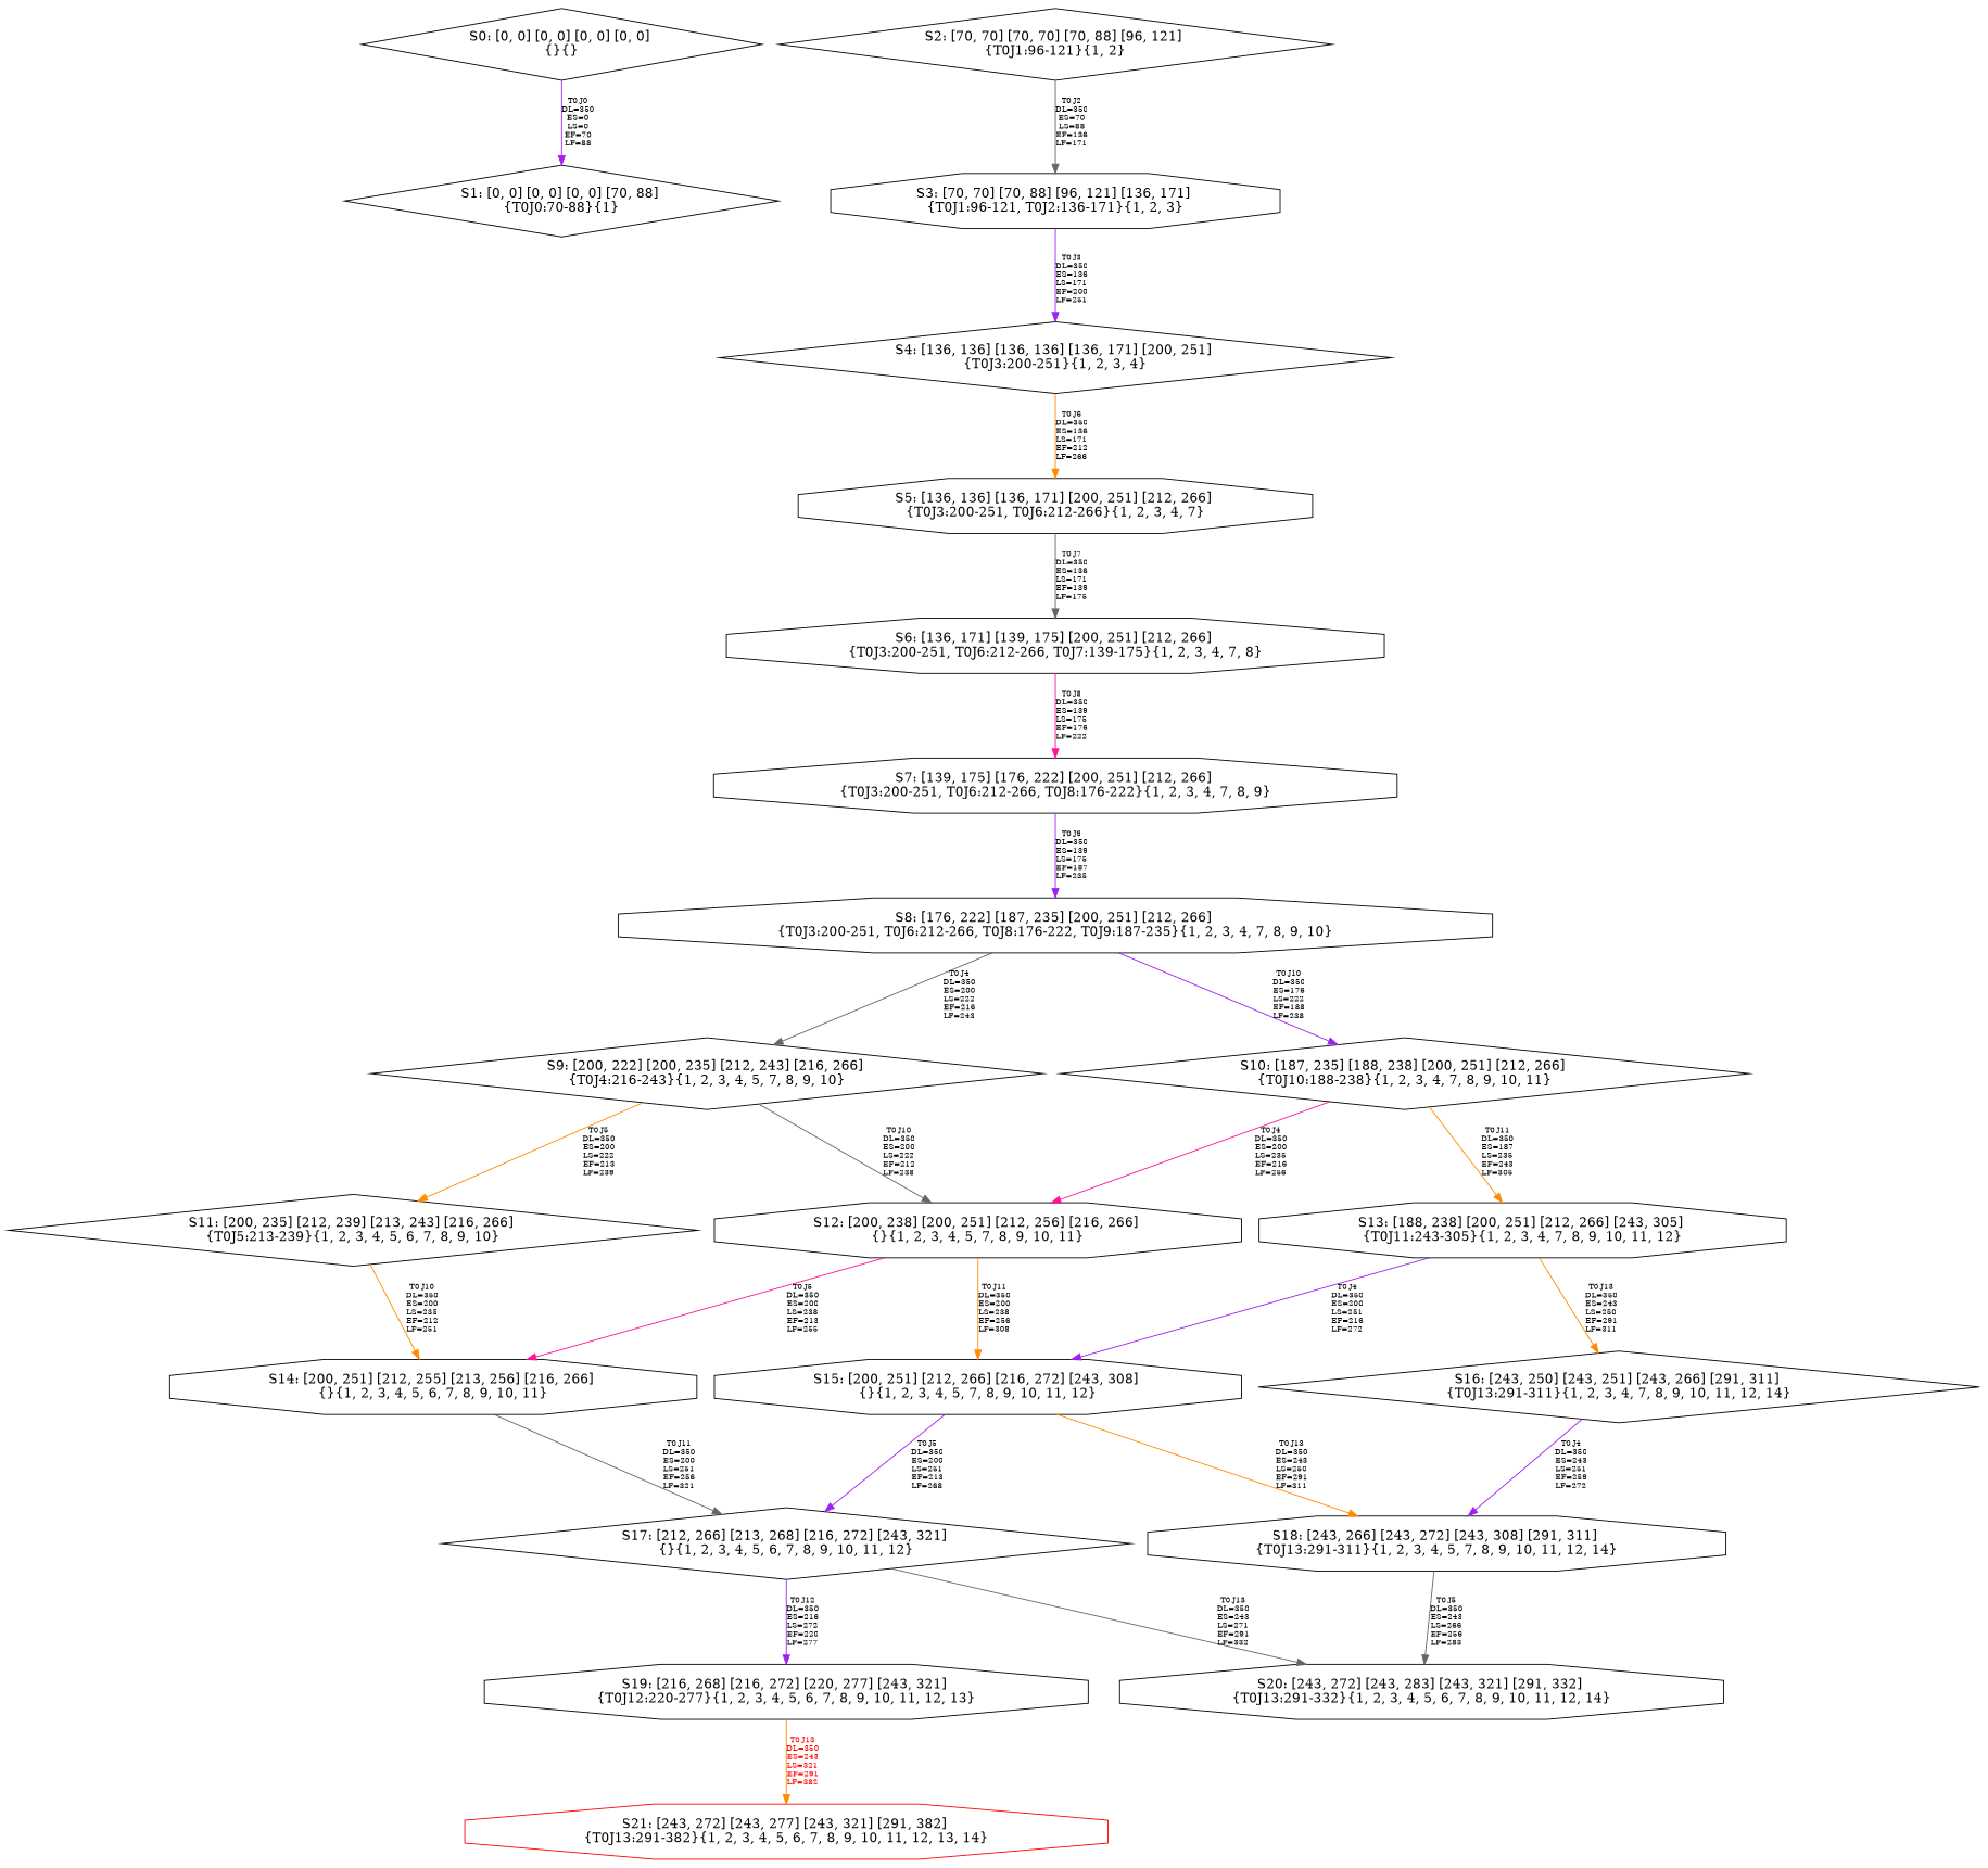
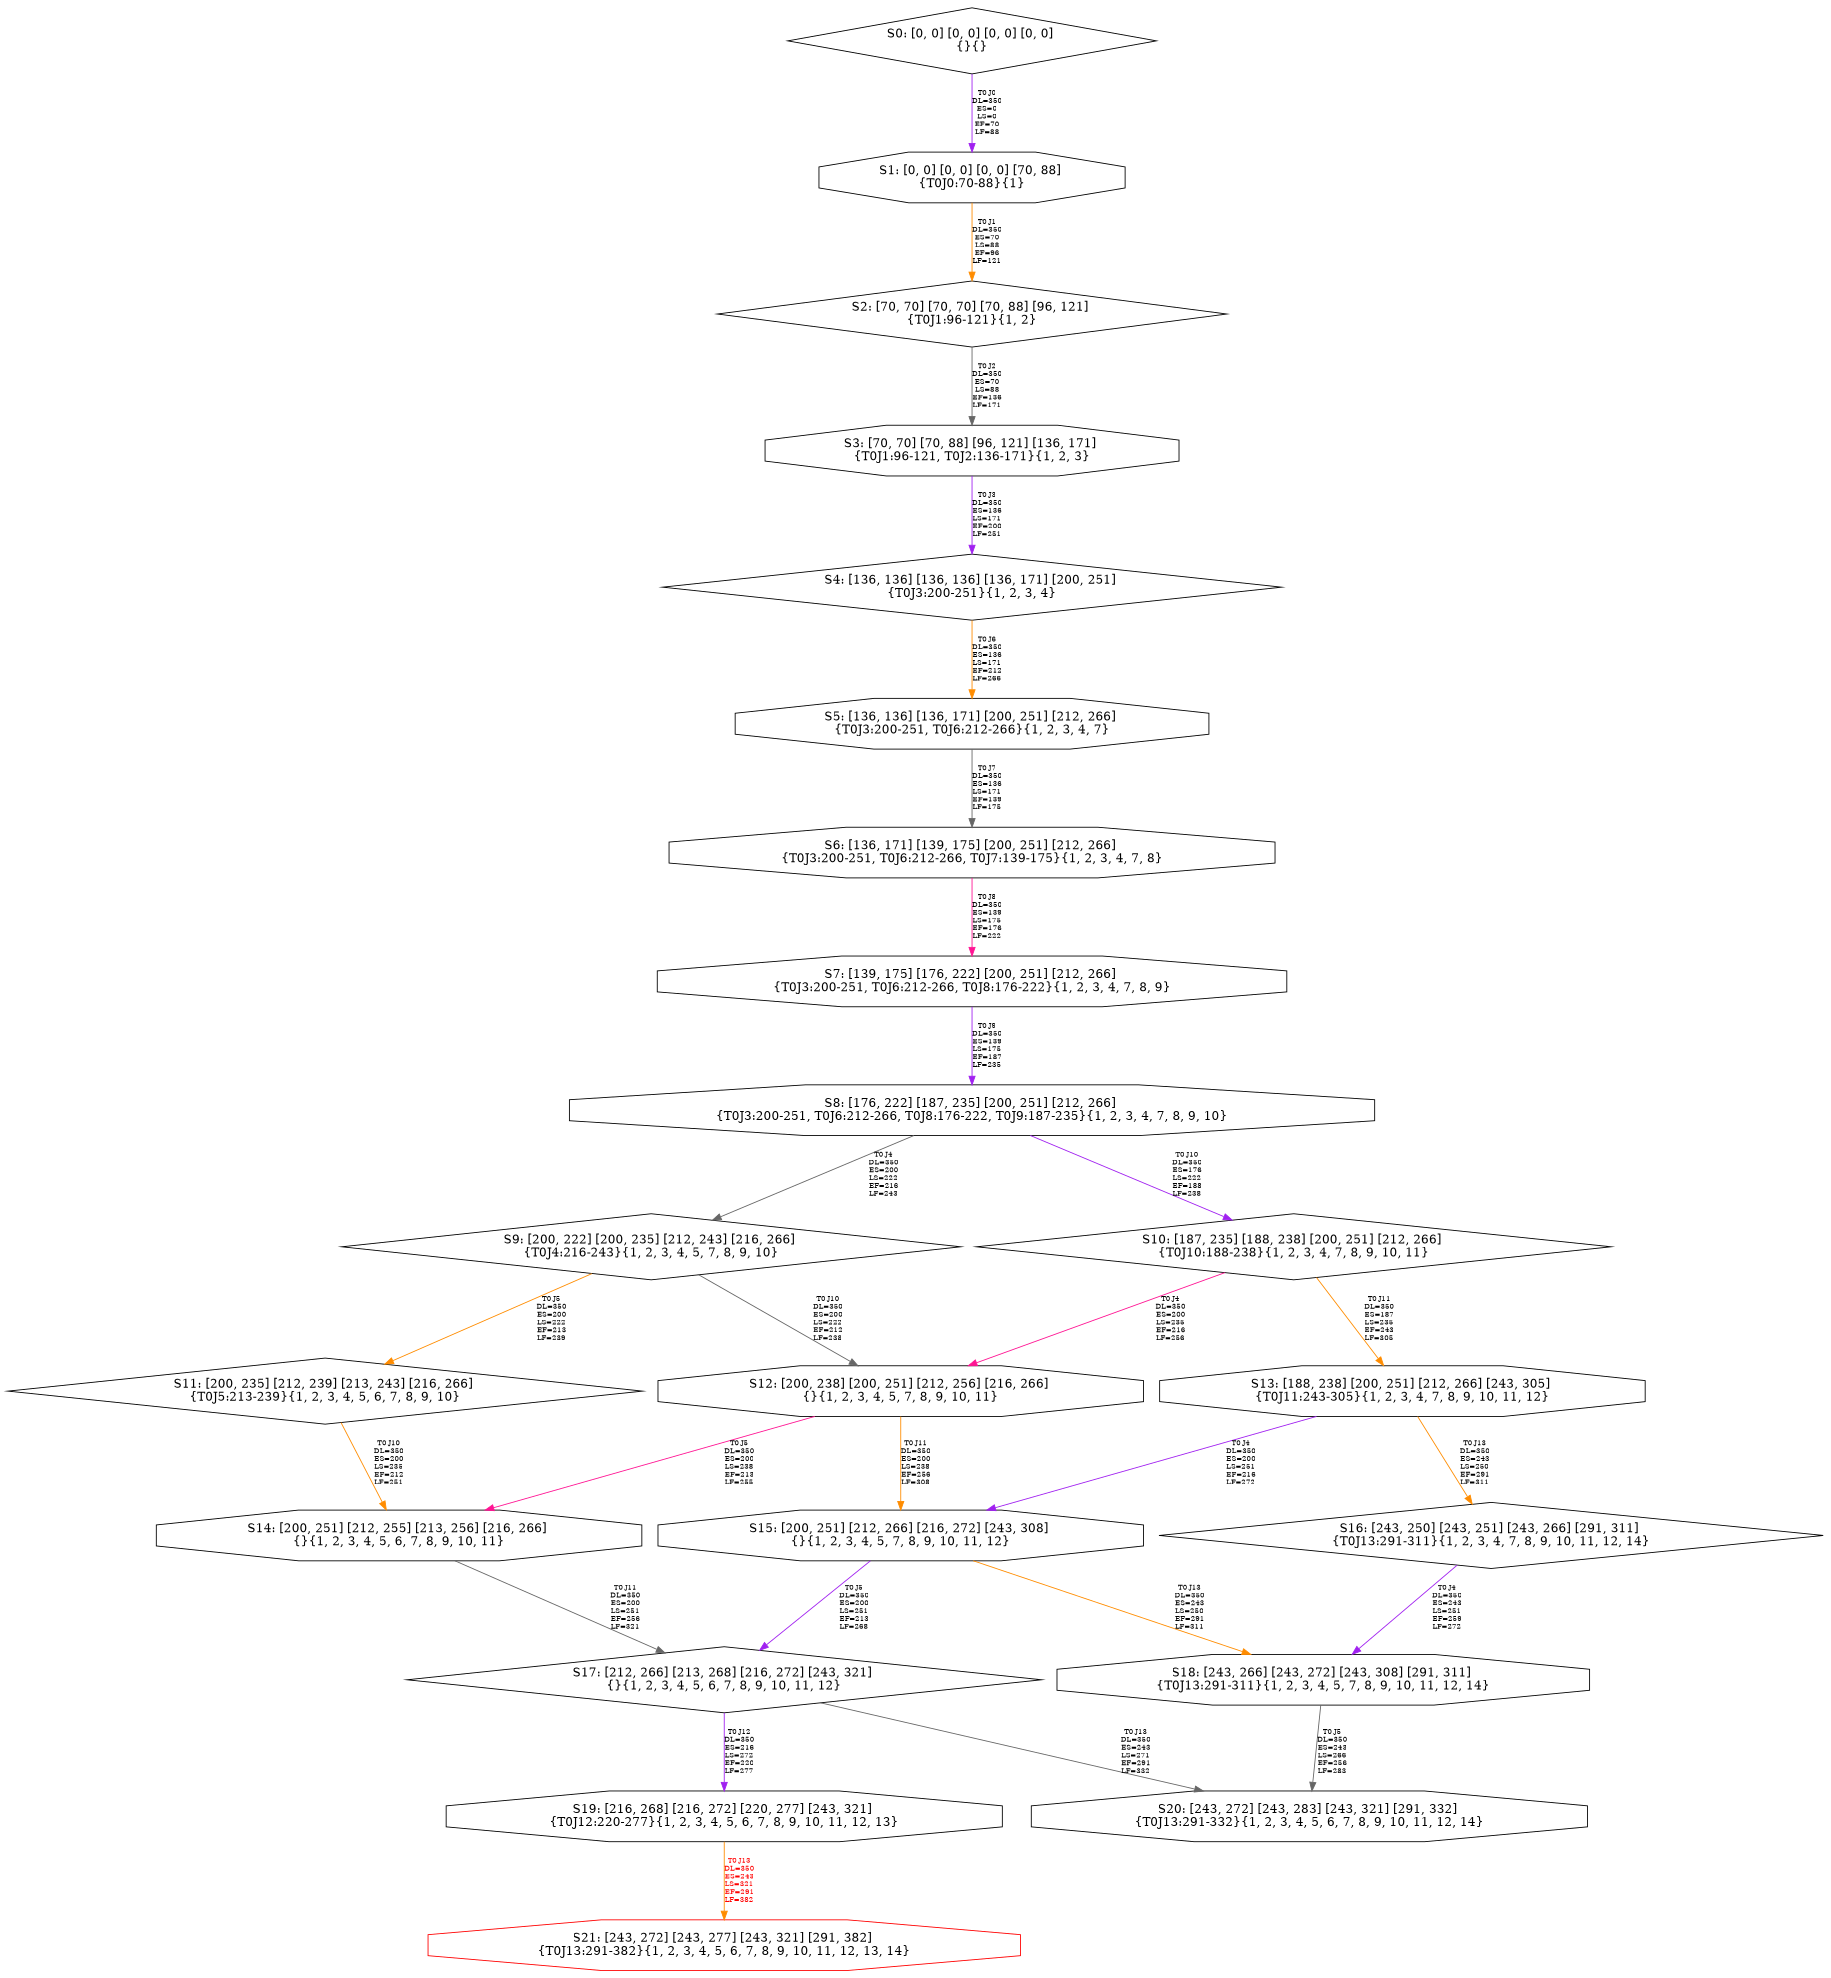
  digraph {
    node [shape=octagon]
    edge [color=darkorange fontsize=8]
    n1 [label="S0: [0, 0] [0, 0] [0, 0] [0, 0] \n{}{}" shape=diamond]
-   n2 [label="S1: [0, 0] [0, 0] [0, 0] [70, 88] \n{T0J0:70-88}{1}" shape=diamond]
+   n2 [label="S1: [0, 0] [0, 0] [0, 0] [70, 88] \n{T0J0:70-88}{1}"]
    n3 [label="S2: [70, 70] [70, 70] [70, 88] [96, 121] \n{T0J1:96-121}{1, 2}" shape=diamond]
    n4 [label="S3: [70, 70] [70, 88] [96, 121] [136, 171] \n{T0J1:96-121, T0J2:136-171}{1, 2, 3}"]
    n5 [label="S4: [136, 136] [136, 136] [136, 171] [200, 251] \n{T0J3:200-251}{1, 2, 3, 4}" shape=diamond]
    n6 [label="S5: [136, 136] [136, 171] [200, 251] [212, 266] \n{T0J3:200-251, T0J6:212-266}{1, 2, 3, 4, 7}"]
    n7 [label="S6: [136, 171] [139, 175] [200, 251] [212, 266] \n{T0J3:200-251, T0J6:212-266, T0J7:139-175}{1, 2, 3, 4, 7, 8}"]
    n8 [label="S7: [139, 175] [176, 222] [200, 251] [212, 266] \n{T0J3:200-251, T0J6:212-266, T0J8:176-222}{1, 2, 3, 4, 7, 8, 9}"]
    n9 [label="S8: [176, 222] [187, 235] [200, 251] [212, 266] \n{T0J3:200-251, T0J6:212-266, T0J8:176-222, T0J9:187-235}{1, 2, 3, 4, 7, 8, 9, 10}"]
    n10 [label="S9: [200, 222] [200, 235] [212, 243] [216, 266] \n{T0J4:216-243}{1, 2, 3, 4, 5, 7, 8, 9, 10}" shape=diamond]
    n11 [label="S10: [187, 235] [188, 238] [200, 251] [212, 266] \n{T0J10:188-238}{1, 2, 3, 4, 7, 8, 9, 10, 11}" shape=diamond]
    n12 [label="S11: [200, 235] [212, 239] [213, 243] [216, 266] \n{T0J5:213-239}{1, 2, 3, 4, 5, 6, 7, 8, 9, 10}" shape=diamond]
    n13 [label="S12: [200, 238] [200, 251] [212, 256] [216, 266] \n{}{1, 2, 3, 4, 5, 7, 8, 9, 10, 11}"]
    n14 [label="S13: [188, 238] [200, 251] [212, 266] [243, 305] \n{T0J11:243-305}{1, 2, 3, 4, 7, 8, 9, 10, 11, 12}"]
    n15 [label="S14: [200, 251] [212, 255] [213, 256] [216, 266] \n{}{1, 2, 3, 4, 5, 6, 7, 8, 9, 10, 11}"]
    n16 [label="S15: [200, 251] [212, 266] [216, 272] [243, 308] \n{}{1, 2, 3, 4, 5, 7, 8, 9, 10, 11, 12}"]
    n17 [label="S16: [243, 250] [243, 251] [243, 266] [291, 311] \n{T0J13:291-311}{1, 2, 3, 4, 7, 8, 9, 10, 11, 12, 14}" shape=diamond]
    n18 [label="S17: [212, 266] [213, 268] [216, 272] [243, 321] \n{}{1, 2, 3, 4, 5, 6, 7, 8, 9, 10, 11, 12}" shape=diamond]
    n19 [label="S18: [243, 266] [243, 272] [243, 308] [291, 311] \n{T0J13:291-311}{1, 2, 3, 4, 5, 7, 8, 9, 10, 11, 12, 14}"]
    n20 [label="S19: [216, 268] [216, 272] [220, 277] [243, 321] \n{T0J12:220-277}{1, 2, 3, 4, 5, 6, 7, 8, 9, 10, 11, 12, 13}"]
    n21 [label="S20: [243, 272] [243, 283] [243, 321] [291, 332] \n{T0J13:291-332}{1, 2, 3, 4, 5, 6, 7, 8, 9, 10, 11, 12, 14}"]
    n22 [color=Red label="S21: [243, 272] [243, 277] [243, 321] [291, 382] \n{T0J13:291-382}{1, 2, 3, 4, 5, 6, 7, 8, 9, 10, 11, 12, 13, 14}"]
    n1 -> n2 [color=purple label="T0 J0\nDL=350\nES=0\nLS=0\nEF=70\nLF=88"]
+   n2 -> n3 [label="T0 J1\nDL=350\nES=70\nLS=88\nEF=96\nLF=121"]
    n3 -> n4 [color=gray40 label="T0 J2\nDL=350\nES=70\nLS=88\nEF=136\nLF=171"]
    n4 -> n5 [color=purple label="T0 J3\nDL=350\nES=136\nLS=171\nEF=200\nLF=251"]
    n5 -> n6 [label="T0 J6\nDL=350\nES=136\nLS=171\nEF=212\nLF=266"]
    n6 -> n7 [color=gray40 label="T0 J7\nDL=350\nES=136\nLS=171\nEF=139\nLF=175"]
    n7 -> n8 [color=deeppink label="T0 J8\nDL=350\nES=139\nLS=175\nEF=176\nLF=222"]
    n8 -> n9 [color=purple label="T0 J9\nDL=350\nES=139\nLS=175\nEF=187\nLF=235"]
    n9 -> n10 [color=gray40 label="T0 J4\nDL=350\nES=200\nLS=222\nEF=216\nLF=243"]
    n9 -> n11 [color=purple label="T0 J10\nDL=350\nES=176\nLS=222\nEF=188\nLF=238"]
    n10 -> n12 [label="T0 J5\nDL=350\nES=200\nLS=222\nEF=213\nLF=239"]
    n10 -> n13 [color=gray40 label="T0 J10\nDL=350\nES=200\nLS=222\nEF=212\nLF=238"]
    n11 -> n13 [color=deeppink label="T0 J4\nDL=350\nES=200\nLS=235\nEF=216\nLF=256"]
    n11 -> n14 [label="T0 J11\nDL=350\nES=187\nLS=235\nEF=243\nLF=305"]
    n12 -> n15 [label="T0 J10\nDL=350\nES=200\nLS=235\nEF=212\nLF=251"]
    n13 -> n15 [color=deeppink label="T0 J5\nDL=350\nES=200\nLS=238\nEF=213\nLF=255"]
    n13 -> n16 [label="T0 J11\nDL=350\nES=200\nLS=238\nEF=256\nLF=308"]
    n14 -> n16 [color=purple label="T0 J4\nDL=350\nES=200\nLS=251\nEF=216\nLF=272"]
    n14 -> n17 [label="T0 J13\nDL=350\nES=243\nLS=250\nEF=291\nLF=311"]
    n15 -> n18 [color=gray40 label="T0 J11\nDL=350\nES=200\nLS=251\nEF=256\nLF=321"]
    n16 -> n18 [color=purple label="T0 J5\nDL=350\nES=200\nLS=251\nEF=213\nLF=268"]
    n16 -> n19 [label="T0 J13\nDL=350\nES=243\nLS=250\nEF=291\nLF=311"]
    n17 -> n19 [color=purple label="T0 J4\nDL=350\nES=243\nLS=251\nEF=259\nLF=272"]
    n18 -> n20 [color=purple label="T0 J12\nDL=350\nES=216\nLS=272\nEF=220\nLF=277"]
    n18 -> n21 [color=gray40 label="T0 J13\nDL=350\nES=243\nLS=271\nEF=291\nLF=332"]
    n19 -> n21 [color=gray40 label="T0 J5\nDL=350\nES=243\nLS=266\nEF=256\nLF=283"]
    n20 -> n22 [fontcolor=Red label="T0 J13\nDL=350\nES=243\nLS=321\nEF=291\nLF=382"]
  }
